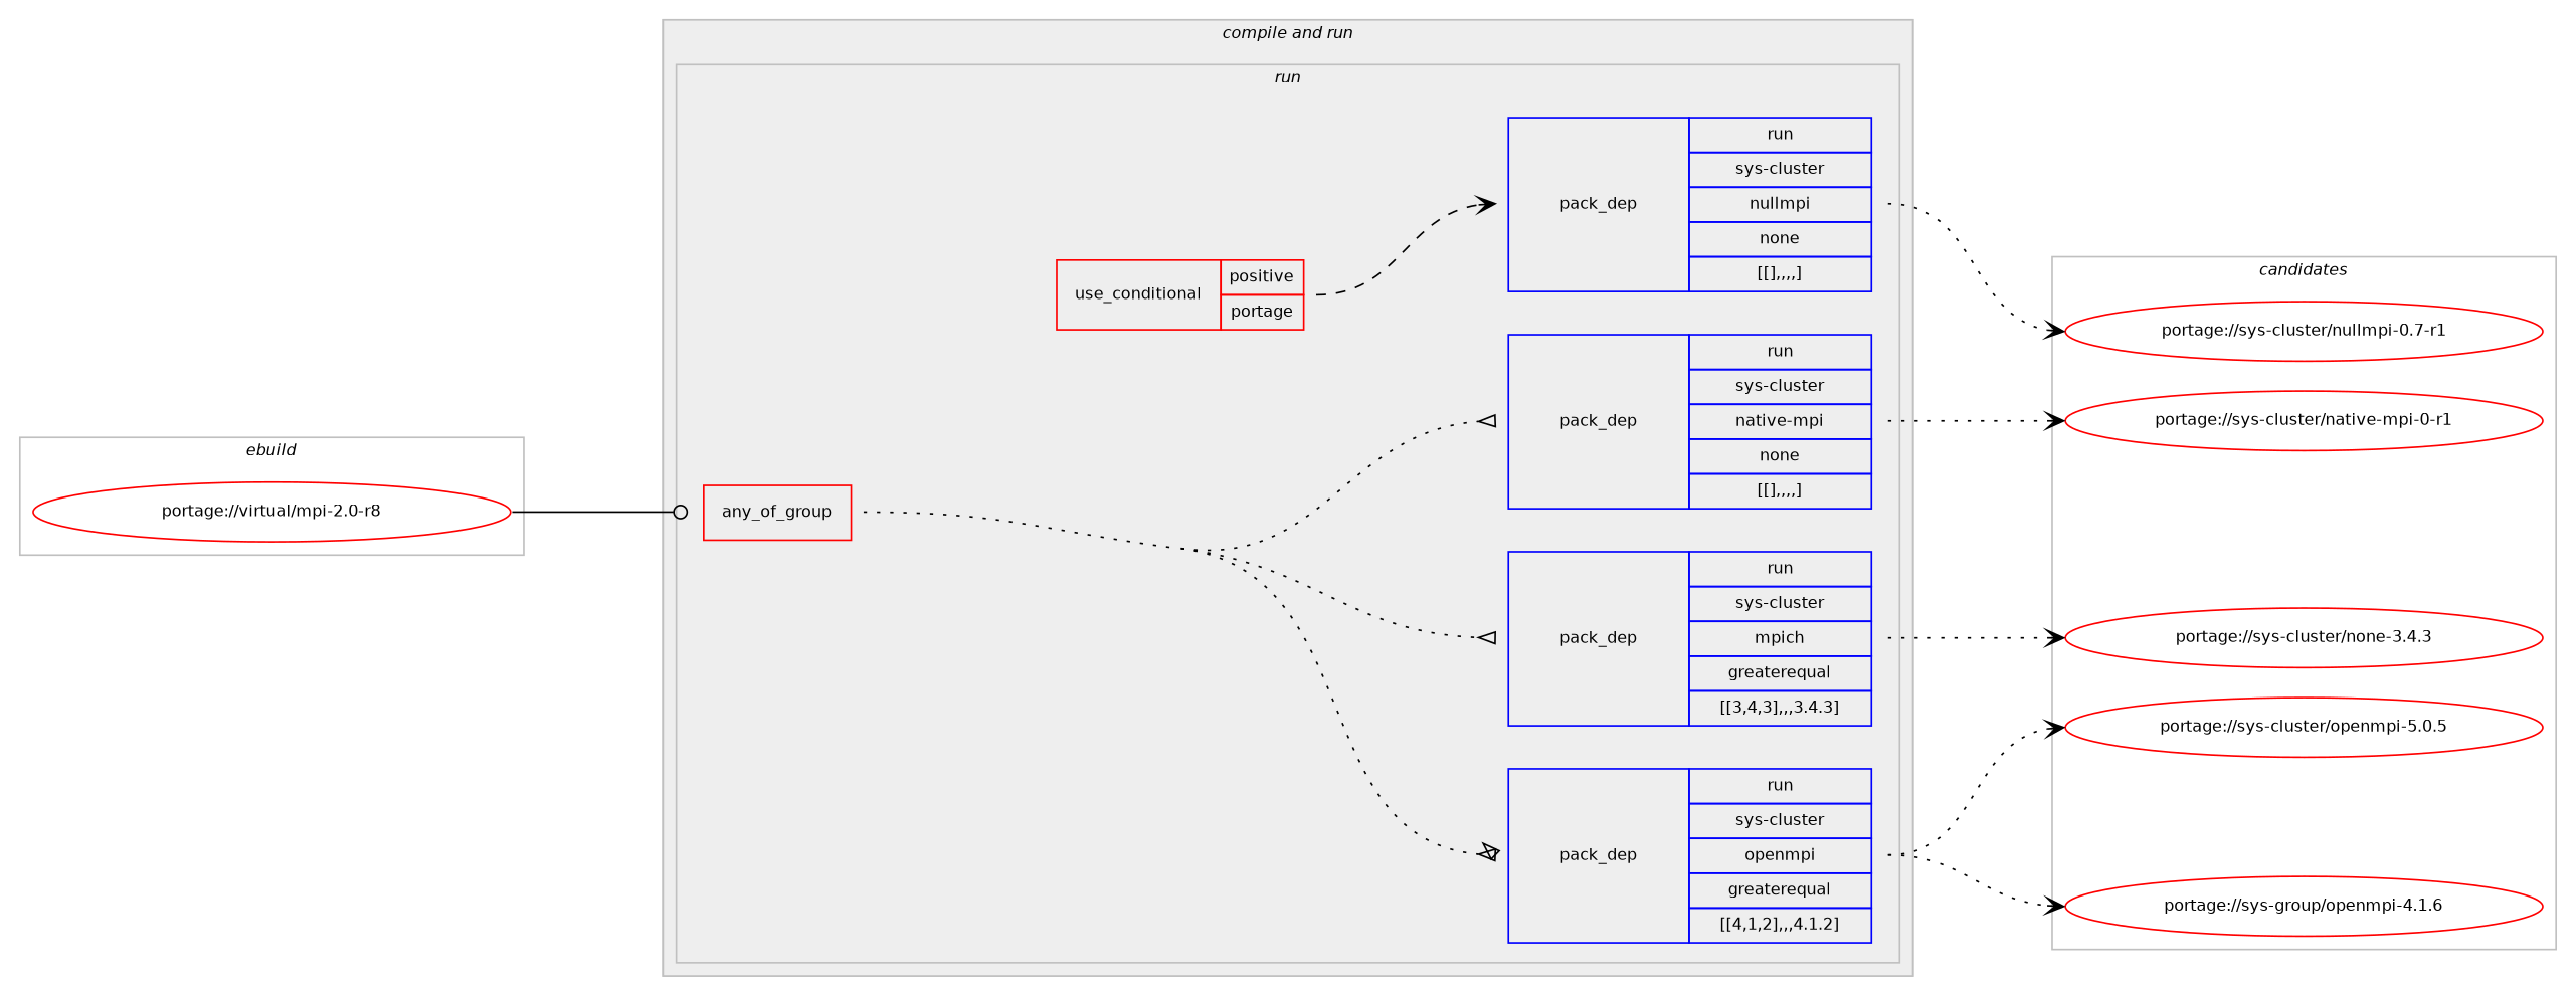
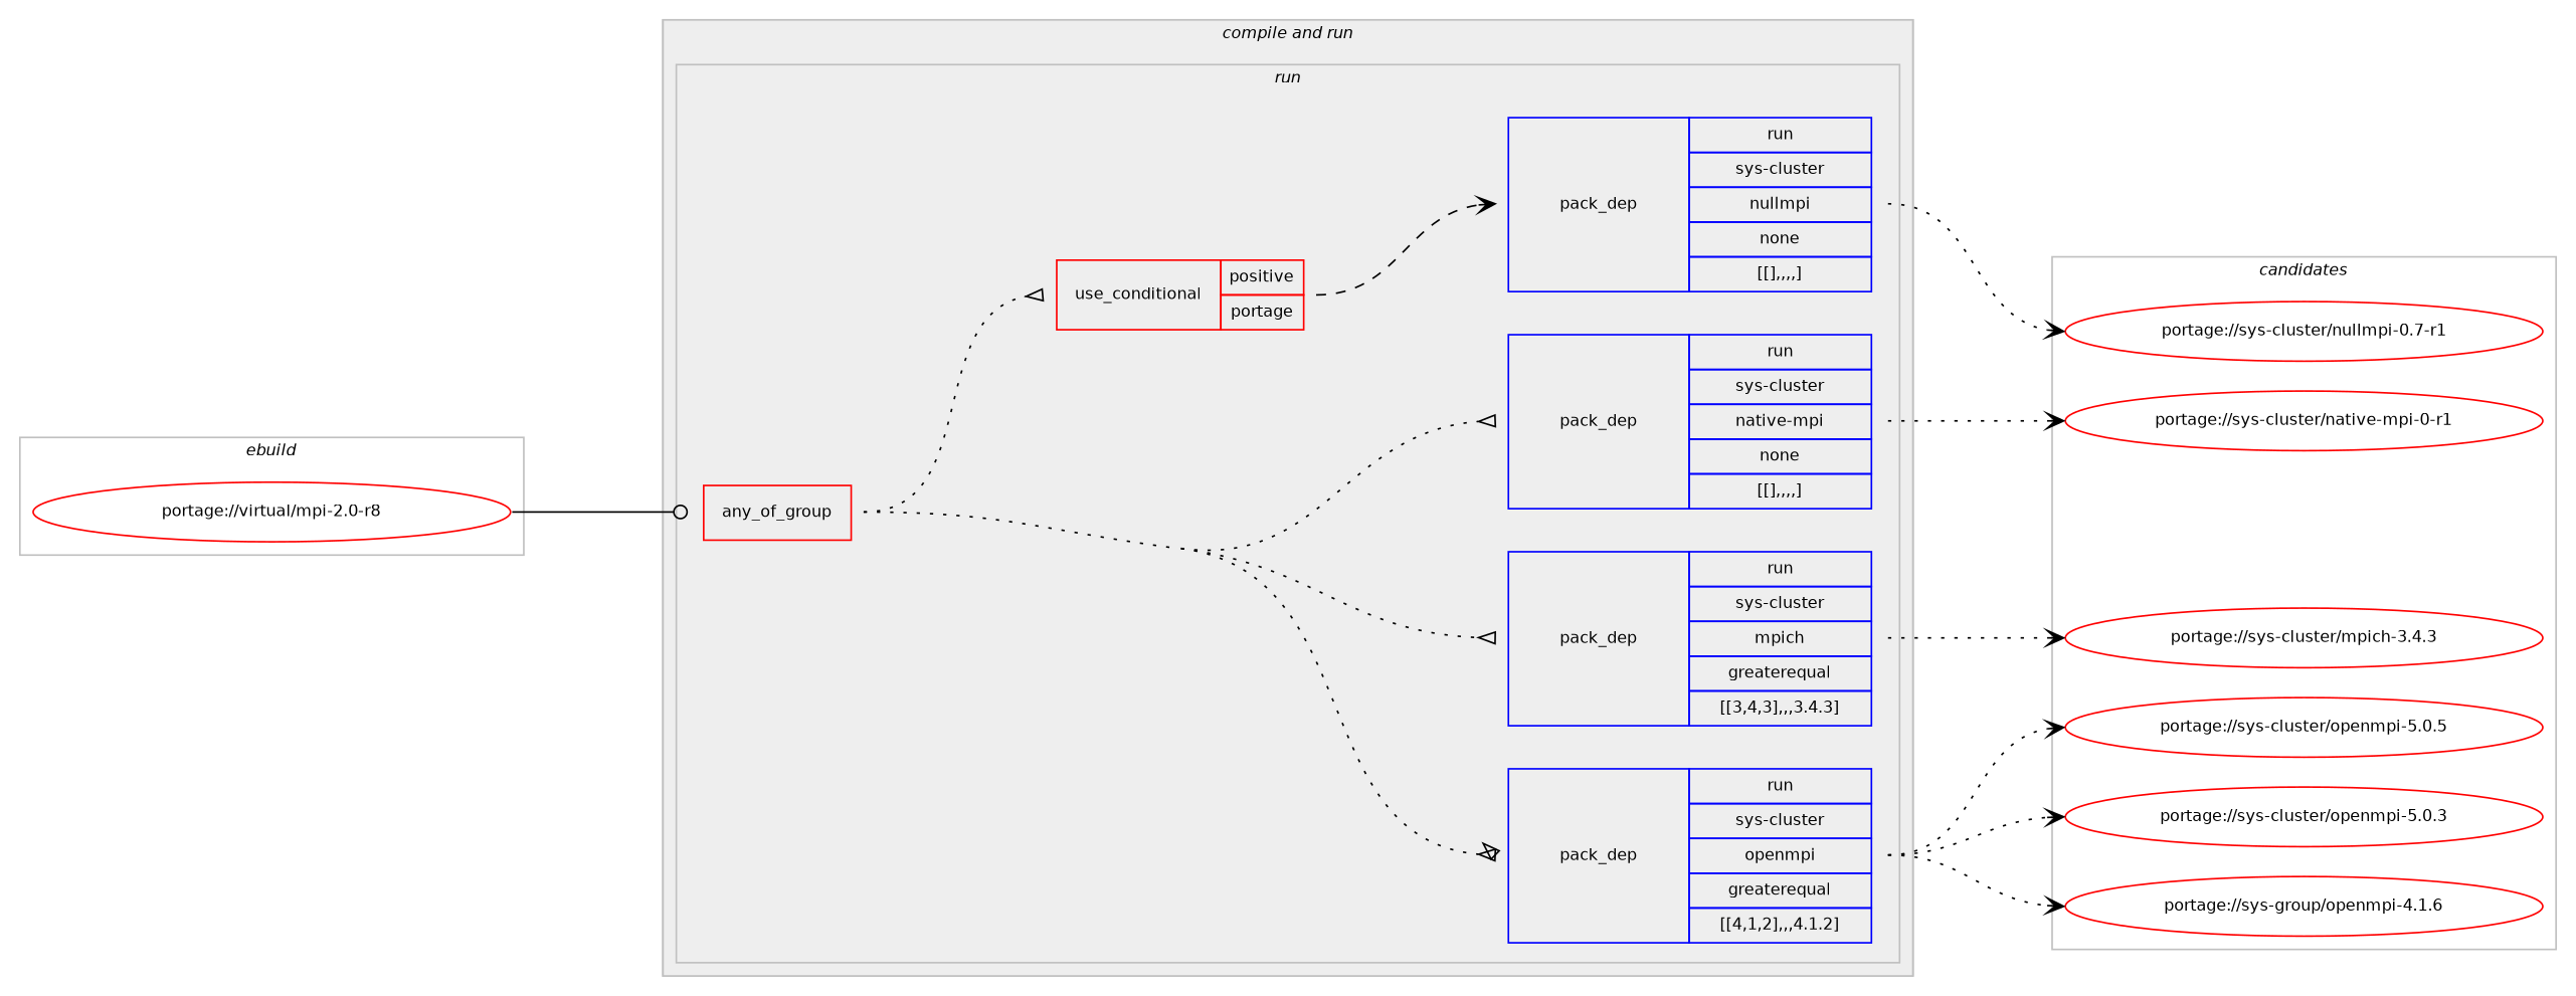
  digraph {
    compound=true
    concentrate=true
    fontname=Helvetica
    fontsize=10
    newrank=true
    rankdir=LR
    ranksep=1.5
    node [color=red fontname=Helvetica fontsize=10]
    edge [arrowhead=vee headport=w style=dotted tailport=e weight=20]
    n1 [label="portage://virtual/mpi-2.0-r8" width=4]
    n2 [color=blue label=<<TABLE BORDER="0" CELLBORDER="1" CELLSPACING="0" CELLPADDING="4" WIDTH="220"><TR><TD ROWSPAN="6" CELLPADDING="30">pack_dep</TD></TR><TR><TD WIDTH="110">run</TD></TR><TR><TD>sys-cluster</TD></TR><TR><TD>openmpi</TD></TR><TR><TD>greaterequal</TD></TR><TR><TD>[[4,1,2],,,4.1.2]</TD></TR></TABLE>> shape=none]
    n3 [color=blue label=<<TABLE BORDER="0" CELLBORDER="1" CELLSPACING="0" CELLPADDING="4" WIDTH="220"><TR><TD ROWSPAN="6" CELLPADDING="30">pack_dep</TD></TR><TR><TD WIDTH="110">run</TD></TR><TR><TD>sys-cluster</TD></TR><TR><TD>mpich</TD></TR><TR><TD>greaterequal</TD></TR><TR><TD>[[3,4,3],,,3.4.3]</TD></TR></TABLE>> shape=none]
    n4 [color=blue label=<<TABLE BORDER="0" CELLBORDER="1" CELLSPACING="0" CELLPADDING="4" WIDTH="220"><TR><TD ROWSPAN="6" CELLPADDING="30">pack_dep</TD></TR><TR><TD WIDTH="110">run</TD></TR><TR><TD>sys-cluster</TD></TR><TR><TD>native-mpi</TD></TR><TR><TD>none</TD></TR><TR><TD>[[],,,,]</TD></TR></TABLE>> shape=none]
    n5 [color=blue label=<<TABLE BORDER="0" CELLBORDER="1" CELLSPACING="0" CELLPADDING="4" WIDTH="220"><TR><TD ROWSPAN="6" CELLPADDING="30">pack_dep</TD></TR><TR><TD WIDTH="110">run</TD></TR><TR><TD>sys-cluster</TD></TR><TR><TD>nullmpi</TD></TR><TR><TD>none</TD></TR><TR><TD>[[],,,,]</TD></TR></TABLE>> shape=none]
    n6 [label=<<TABLE BORDER="0" CELLBORDER="1" CELLSPACING="0" CELLPADDING="4"><TR><TD ROWSPAN="3" CELLPADDING="10">use_conditional</TD></TR><TR><TD>positive</TD></TR><TR><TD>portage</TD></TR></TABLE>> shape=none]
    n7 [label=<<TABLE BORDER="0" CELLBORDER="1" CELLSPACING="0" CELLPADDING="4"><TR><TD CELLPADDING="10">any_of_group</TD></TR></TABLE>> shape=none]
    n8 [label="portage://sys-cluster/openmpi-5.0.5" width=4]
+   n9 [label="portage://sys-cluster/openmpi-5.0.3" width=4]
    n10 [label="portage://sys-group/openmpi-4.1.6" width=4]
-   n11 [label="portage://sys-cluster/none-3.4.3" width=4]
+   n11 [label="portage://sys-cluster/mpich-3.4.3" width=4]
    n12 [label="portage://sys-cluster/native-mpi-0-r1" width=4]
    n13 [label="portage://sys-cluster/nullmpi-0.7-r1" width=4]
    subgraph cluster_1 {
      color=gray
      label=<<i>ebuild</i>>
      n1
    }
    subgraph cluster_2 {
      color=gray
      label=<<i>dependencies</i>>
      subgraph cluster_3 {
        color=gray
        fillcolor="#eeeeee"
        label=<<i>compile</i>>
        style=filled
      }
      subgraph cluster_4 {
        color=gray
        fillcolor="#eeeeee"
        label=<<i>compile and run</i>>
        style=filled
      }
      subgraph cluster_5 {
        color=gray
        fillcolor="#eeeeee"
        label=<<i>run</i>>
        style=filled
        subgraph sub_6 {
          color=gray
          fillcolor="#eeeeee"
          label=<<i>run</i>>
          style=filled
          n7
          subgraph sub_7 {
            color=gray
            fillcolor="#eeeeee"
            label=<<i>run</i>>
            style=filled
            n2
          }
          subgraph sub_8 {
            color=gray
            fillcolor="#eeeeee"
            label=<<i>run</i>>
            style=filled
            n3
          }
          subgraph sub_9 {
            color=gray
            fillcolor="#eeeeee"
            label=<<i>run</i>>
            style=filled
            n4
          }
          subgraph sub_10 {
            color=gray
            fillcolor="#eeeeee"
            label=<<i>run</i>>
            style=filled
            n6
            subgraph sub_11 {
              color=gray
              fillcolor="#eeeeee"
              label=<<i>run</i>>
              style=filled
              n5
            }
          }
        }
      }
    }
    subgraph cluster_12 {
      color=gray
      label=<<i>candidates</i>>
      rank=same
      subgraph sub_13 {
        color=black
        label=<<i>candidates</i>>
        nodesep=1
        rank=same
        n8
+       n9
        n10
      }
      subgraph sub_14 {
        color=black
        label=<<i>candidates</i>>
        nodesep=1
        rank=same
        n11
      }
      subgraph sub_15 {
        color=black
        label=<<i>candidates</i>>
        nodesep=1
        rank=same
        n12
      }
      subgraph sub_16 {
        color=black
        label=<<i>candidates</i>>
        nodesep=1
        rank=same
        n13
      }
    }
    n1 -> n7 [arrowhead=odot style=solid]
    n2 -> n8 [weight=100]
+   n2 -> n9 [weight=100]
    n2 -> n10 [weight=100]
    n3 -> n11 [weight=100]
    n4 -> n12 [weight=100]
    n5 -> n13 [weight=100]
    n6 -> n5 [style=dashed]
    n7 -> n2 [arrowhead=oinv]
    n7 -> n3 [arrowhead=oinv]
    n7 -> n4 [arrowhead=oinv]
+   n7 -> n6 [arrowhead=oinv]
  }
